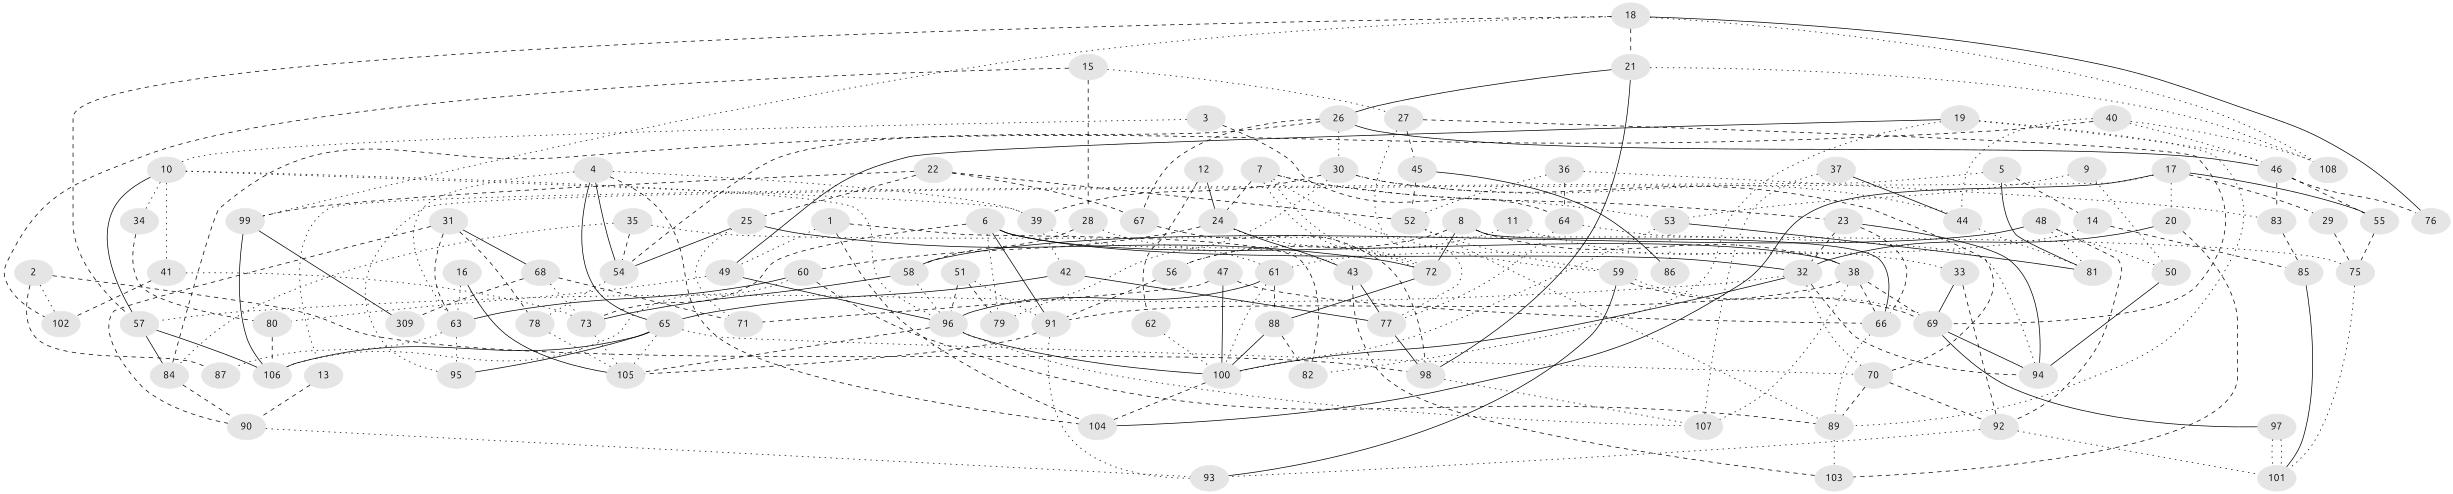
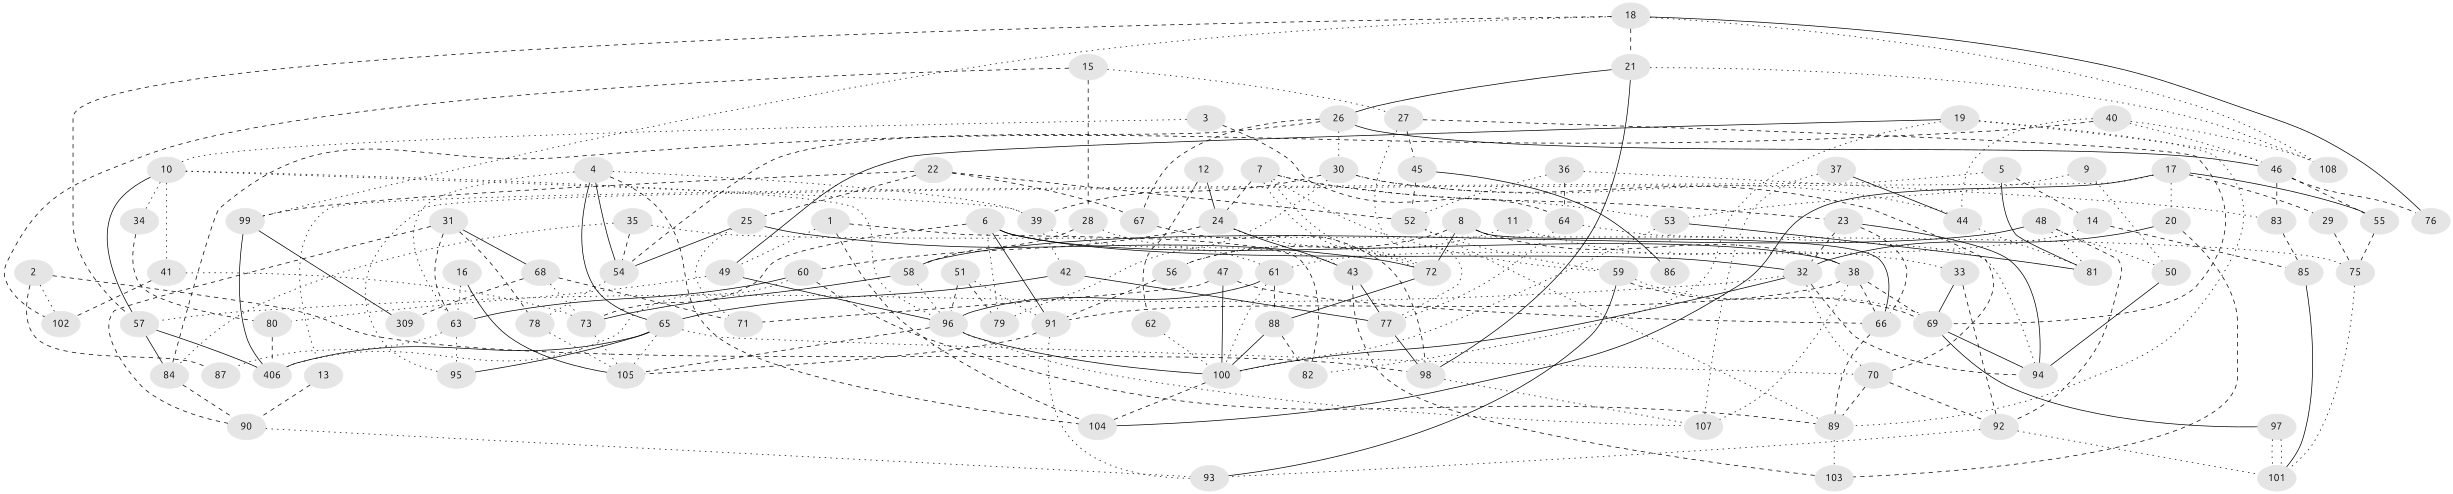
  graph {
    fontname=Ubuntu
    node [color=gray90 fontname=Ubuntu style=filled]
    edge [fontname=Ubuntu style=dotted]
    1
    49
    82
    104
    96
    80
    2
    87
    98
    102
    107
    3
    10
    64
    39
    34
    41
    57
    94
    77
    4
    54
    63
    65
    61
    42
    78
    95
    105
    70
-   106
+   106 [label=406]
    5
    13
    14
    81
    90
    85
    6
    32
    38
    73
    79
    91
    100
    66
    69
    93
    7
    23
    24
    53
    59
    72
    43
    60
    86
    88
    8
    56
    89
    9
    50
    84
    11
    33
    92
    12
    62
    101
    15
    27
    28
    45
    58
    16
    17
    20
    29
    55
    103
    75
    18
    21
    76
    99
    108
    26
    n88 [label=309]
    19
    46
    83
    67
    30
    22
    25
    52
    71
    44
    97
    31
    68
    35
    36
    37
    40
    47
    48
    51
    1 -- 49
    1 -- 82 [style=dashed]
    1 -- 104 [style=dashed]
    49 -- 96 [style=solid]
    49 -- 80
    96 -- 107
    96 -- 105 [style=dashed]
    96 -- 100 [style=solid]
    80 -- 106 [style=dashed]
    2 -- 87 [style=dashed]
    2 -- 98 [style=dashed]
    2 -- 102
    98 -- 107
    3 -- 10
    3 -- 64 [style=dashed]
    10 -- 96
    10 -- 39
    10 -- 34
    10 -- 41
    10 -- 57 [style=solid]
    64 -- 94
    64 -- 77
    39 -- 61
    39 -- 42
    34 -- 80 [style=dashed]
    41 -- 102 [style=dashed]
    41 -- 73
    57 -- 106 [style=solid]
    57 -- 84 [style=solid]
    77 -- 98 [style=solid]
    4 -- 104 [style=dashed]
    4 -- 39
    4 -- 54 [style=solid]
    4 -- 63
    4 -- 65 [style=solid]
    54 -- 78
    63 -- 87
    63 -- 95
    65 -- 95 [style=solid]
    65 -- 105
    65 -- 70
    65 -- 106 [style=solid]
    61 -- 96 [style=solid]
    61 -- 100
    61 -- 88 [style=dashed]
    42 -- 77 [style=solid]
    42 -- 65 [style=solid]
    78 -- 105
    70 -- 89 [style=dashed]
    70 -- 92 [style=dashed]
    5 -- 13
    5 -- 14 [style=dashed]
    5 -- 81 [style=solid]
    13 -- 90 [style=dashed]
    14 -- 61
    14 -- 85 [style=dashed]
    90 -- 93
    85 -- 101 [style=solid]
    6 -- 32 [style=solid]
    6 -- 38 [style=solid]
    6 -- 73 [style=dashed]
    6 -- 79
    6 -- 91 [style=solid]
    32 -- 57
    32 -- 94 [style=dashed]
    32 -- 70
    32 -- 100 [style=solid]
    38 -- 107
    38 -- 91 [style=dashed]
    38 -- 66 [style=dashed]
    38 -- 69 [style=dashed]
    73 -- 105
    91 -- 105 [style=dashed]
    91 -- 93
    100 -- 104 [style=dashed]
-   66 -- 89
+   66 -- 89 [style=dashed]
    69 -- 94 [style=solid]
    69 -- 97 [style=solid]
    7 -- 23 [style=dashed]
    7 -- 24 [style=dashed]
    7 -- 53
    7 -- 59
    7 -- 72
    7 -- 72
    23 -- 94 [style=solid]
    23 -- 32 [style=dashed]
    23 -- 66 [style=dashed]
    24 -- 72
    24 -- 43 [style=solid]
    24 -- 60 [style=dashed]
    53 -- 81 [style=solid]
    53 -- 100
    53 -- 86
    59 -- 69 [style=dashed]
    59 -- 69
    59 -- 93 [style=solid]
    72 -- 88 [style=solid]
    43 -- 77 [style=solid]
    43 -- 103 [style=dashed]
    60 -- 63 [style=solid]
    60 -- 106
    60 -- 89 [style=dashed]
    88 -- 82 [style=dashed]
    88 -- 100 [style=solid]
    8 -- 38 [style=dashed]
    8 -- 66 [style=solid]
    8 -- 72 [style=solid]
    8 -- 56 [style=dashed]
    56 -- 91 [style=dashed]
    89 -- 103
    9 -- 53
    9 -- 50
    50 -- 94 [style=solid]
    84 -- 90 [style=dashed]
    11 -- 56
    11 -- 33
    33 -- 69 [style=solid]
    33 -- 92 [style=dashed]
    92 -- 93
    92 -- 101
    12 -- 24 [style=solid]
    12 -- 62 [style=dashed]
    62 -- 100
    15 -- 102 [style=dashed]
    15 -- 27
    15 -- 28 [style=dashed]
    27 -- 77
    27 -- 69 [style=dashed]
    27 -- 45 [style=dashed]
    28 -- 43
    28 -- 58 [style=dashed]
    45 -- 86 [style=solid]
    45 -- 52 [style=dashed]
    58 -- 96
    58 -- 73 [style=solid]
    16 -- 63
    16 -- 105 [style=solid]
    17 -- 104 [style=solid]
    17 -- 95
    17 -- 20
    17 -- 29 [style=dashed]
    17 -- 55 [style=solid]
    20 -- 32 [style=solid]
    20 -- 103 [style=dashed]
    29 -- 75 [style=dashed]
    55 -- 75 [style=dashed]
    75 -- 101
    18 -- 57 [style=dashed]
    18 -- 21 [style=dashed]
    18 -- 76 [style=solid]
    18 -- 99
    18 -- 108
    21 -- 98 [style=solid]
    21 -- 108
    21 -- 26 [style=solid]
    99 -- 106 [style=solid]
    99 -- n88 [style=solid]
    26 -- 54 [style=dashed]
    26 -- 46 [style=solid]
    26 -- 67 [style=dashed]
    26 -- 30
    19 -- 49 [style=solid]
    19 -- 82
    19 -- 89
    19 -- 46
    46 -- 55 [style=dashed]
    46 -- 76 [style=dashed]
    46 -- 83 [style=dashed]
    83 -- 85 [style=dashed]
    67 -- 98 [style=dashed]
    30 -- 39 [style=dashed]
    30 -- 70 [style=dashed]
    30 -- 79
    30 -- 44
    22 -- 99 [style=dashed]
    22 -- 67 [style=dashed]
    22 -- 25 [style=dashed]
    22 -- 52 [style=dashed]
    25 -- 54 [style=solid]
    25 -- 72 [style=solid]
    25 -- 71
    52 -- 59
    52 -- 89
    44 -- 81
    97 -- 101
    97 -- 101
    31 -- 63 [style=dashed]
    31 -- 78 [style=dashed]
    31 -- 90 [style=dashed]
    31 -- 68 [style=solid]
    68 -- 73
    68 -- n88 [style=dashed]
    68 -- 71 [style=dashed]
    35 -- 54 [style=dashed]
    35 -- 84
    35 -- 75
    36 -- 64 [style=dashed]
    36 -- 83
    36 -- 52
    37 -- 107
    37 -- 44 [style=solid]
    40 -- 84 [style=dashed]
    40 -- 108
    40 -- 46
    40 -- 44
    47 -- 100 [style=solid]
    47 -- 66 [style=dashed]
    47 -- 71 [style=dashed]
    48 -- 81
    48 -- 50
    48 -- 92 [style=dashed]
    48 -- 58 [style=solid]
    51 -- 96 [style=dashed]
    51 -- 79 [style=dashed]
    51 -- 91
  }
